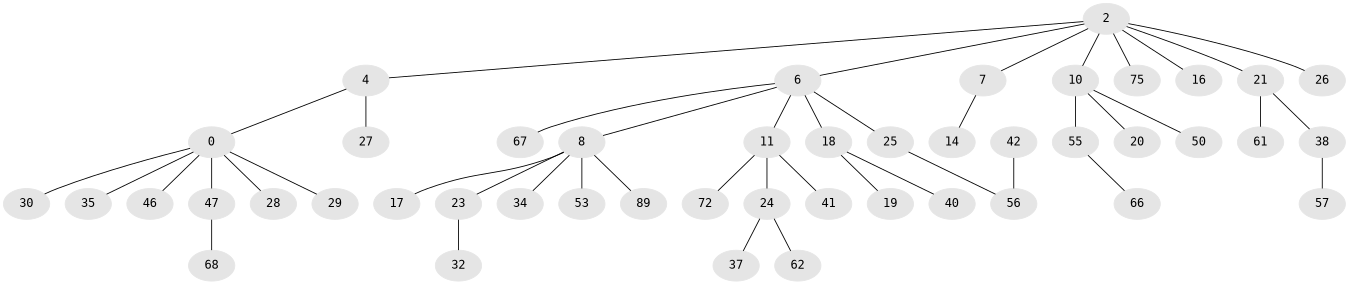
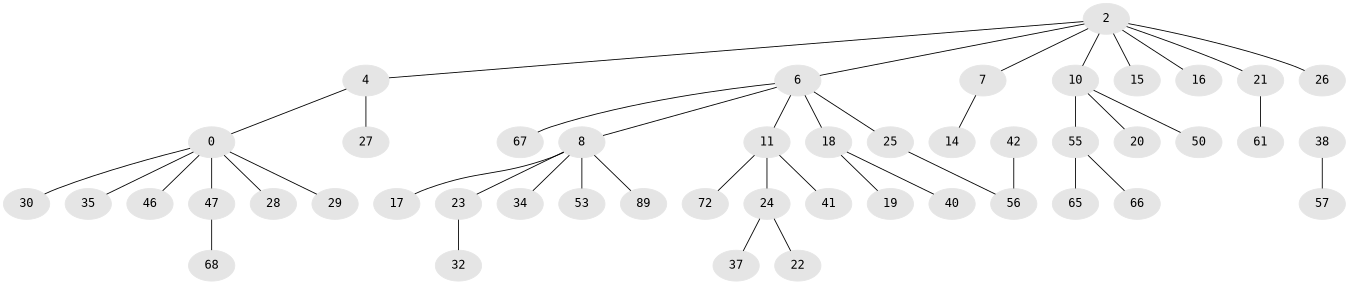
  graph {
    fontname="DejaVu Sans Mono"
    node [color=gray90 fontname="DejaVu Sans Mono" style=filled]
    edge [fontname="DejaVu Sans Mono"]
    2 [super="+3"]
    4 [super="+9"]
    6 [super="+12"]
    7
    10 [super="+36"]
-   15 [label=75]
+   15
    16 [super="+51"]
    21 [super="+60"]
    26
    n10 [label=0 super="+13"]
    27
    8 [super="+44"]
    11 [super="+31"]
    18 [super="+43"]
    25
    67
    14 [super="+22"]
    20 [super="+58"]
    50
    55 [super="+66"]
    38
    61 [super="+71"]
    28 [super="+54"]
    29
    30
    35 [super="+48"]
    46
    47
    68
    17
    23 [super="+64"]
    34
    53
    n34 [label=89]
    24 [super="+33"]
    41
    72
    19 [super="+39"]
    40
    56
    32 [super="+52"]
    n42 [label=66 super="+69"]
+   65
    37 [super="+45"]
-   62 [super="+70"]
+   62 [super="+70" label=22]
    57
    42 [super="+49"]
    2 -- 4
    2 -- 6
    2 -- 7
    2 -- 10
    2 -- 15
    2 -- 16
    2 -- 21
    2 -- 26
    4 -- n10
    4 -- 27
    6 -- 8
    6 -- 11
    6 -- 18
    6 -- 25
    6 -- 67
    7 -- 14
    10 -- 20
    10 -- 50
    10 -- 55
-   21 -- 38
    21 -- 61
    n10 -- 28
    n10 -- 29
    n10 -- 30
    n10 -- 35
    n10 -- 46
    n10 -- 47
    8 -- 17
    8 -- 23
    8 -- 34
    8 -- 53
    8 -- n34
    11 -- 24
    11 -- 41
    11 -- 72
    18 -- 19
    18 -- 40
    25 -- 56
    55 -- n42
+   55 -- 65
    38 -- 57
    47 -- 68
    23 -- 32
    24 -- 37
    24 -- 62
    42 -- 56
  }
